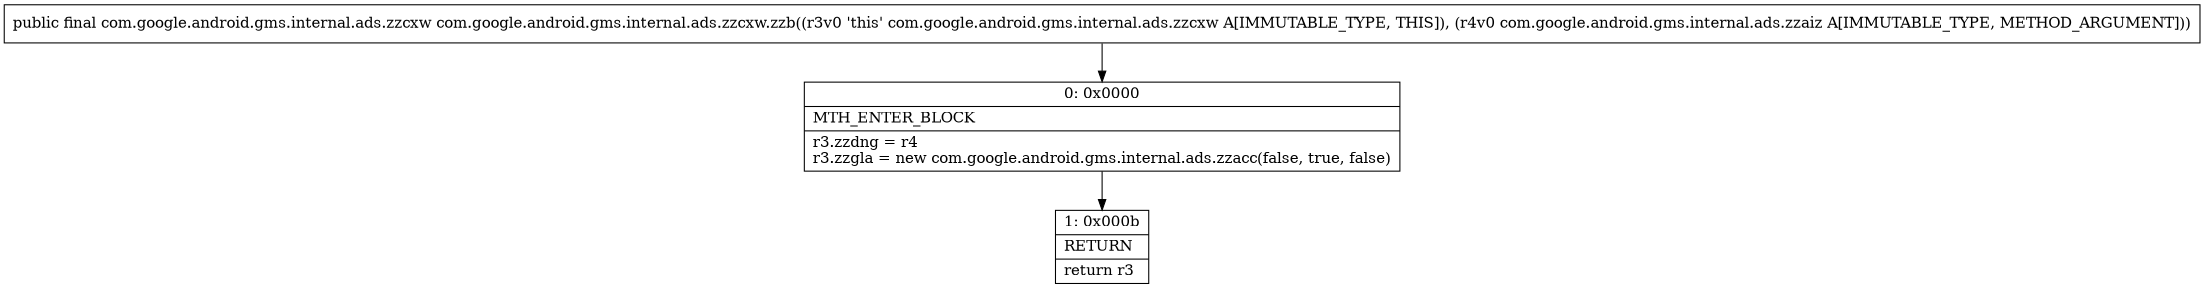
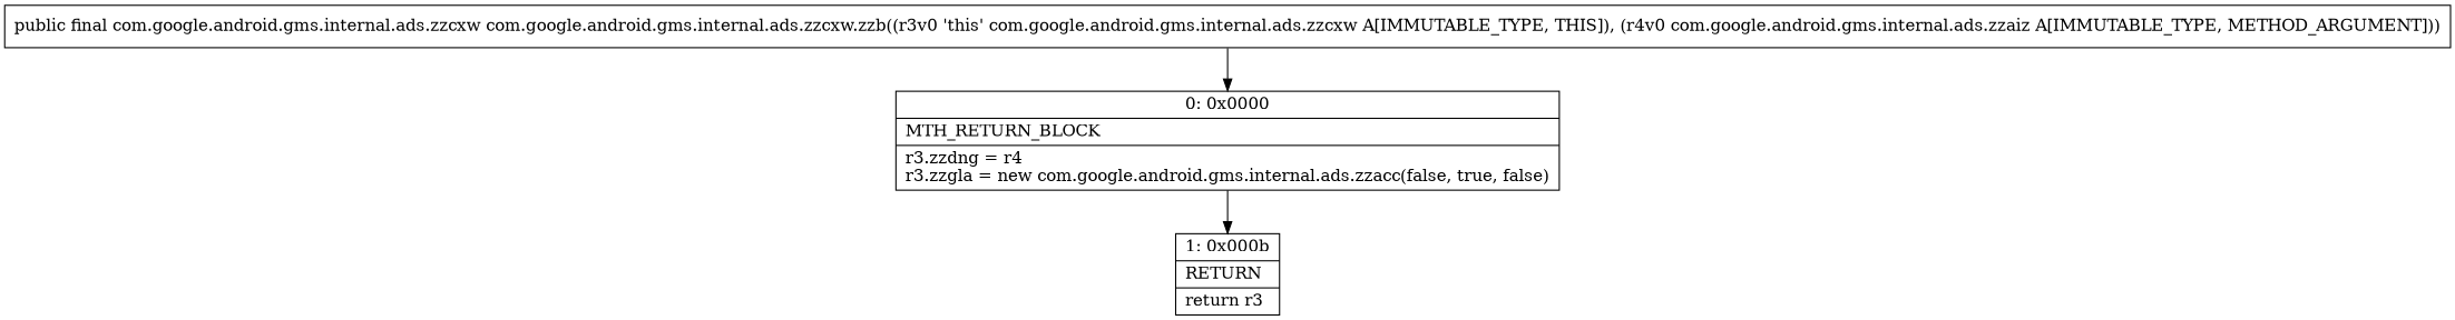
  digraph {
    node [shape=record]
-   n1 [label="{0\:\ 0x0000|MTH_ENTER_BLOCK\l|r3.zzdng = r4\lr3.zzgla = new com.google.android.gms.internal.ads.zzacc(false, true, false)\l}"]
+   n1 [label="{0\:\ 0x0000|MTH_RETURN_BLOCK\l|r3.zzdng = r4\lr3.zzgla = new com.google.android.gms.internal.ads.zzacc(false, true, false)\l}"]
    n2 [label="{1\:\ 0x000b|RETURN\l|return r3\l}"]
    n3 [label="{public final com.google.android.gms.internal.ads.zzcxw com.google.android.gms.internal.ads.zzcxw.zzb((r3v0 'this' com.google.android.gms.internal.ads.zzcxw A[IMMUTABLE_TYPE, THIS]), (r4v0 com.google.android.gms.internal.ads.zzaiz A[IMMUTABLE_TYPE, METHOD_ARGUMENT])) }"]
    n1 -> n2
    n3 -> n1
  }
